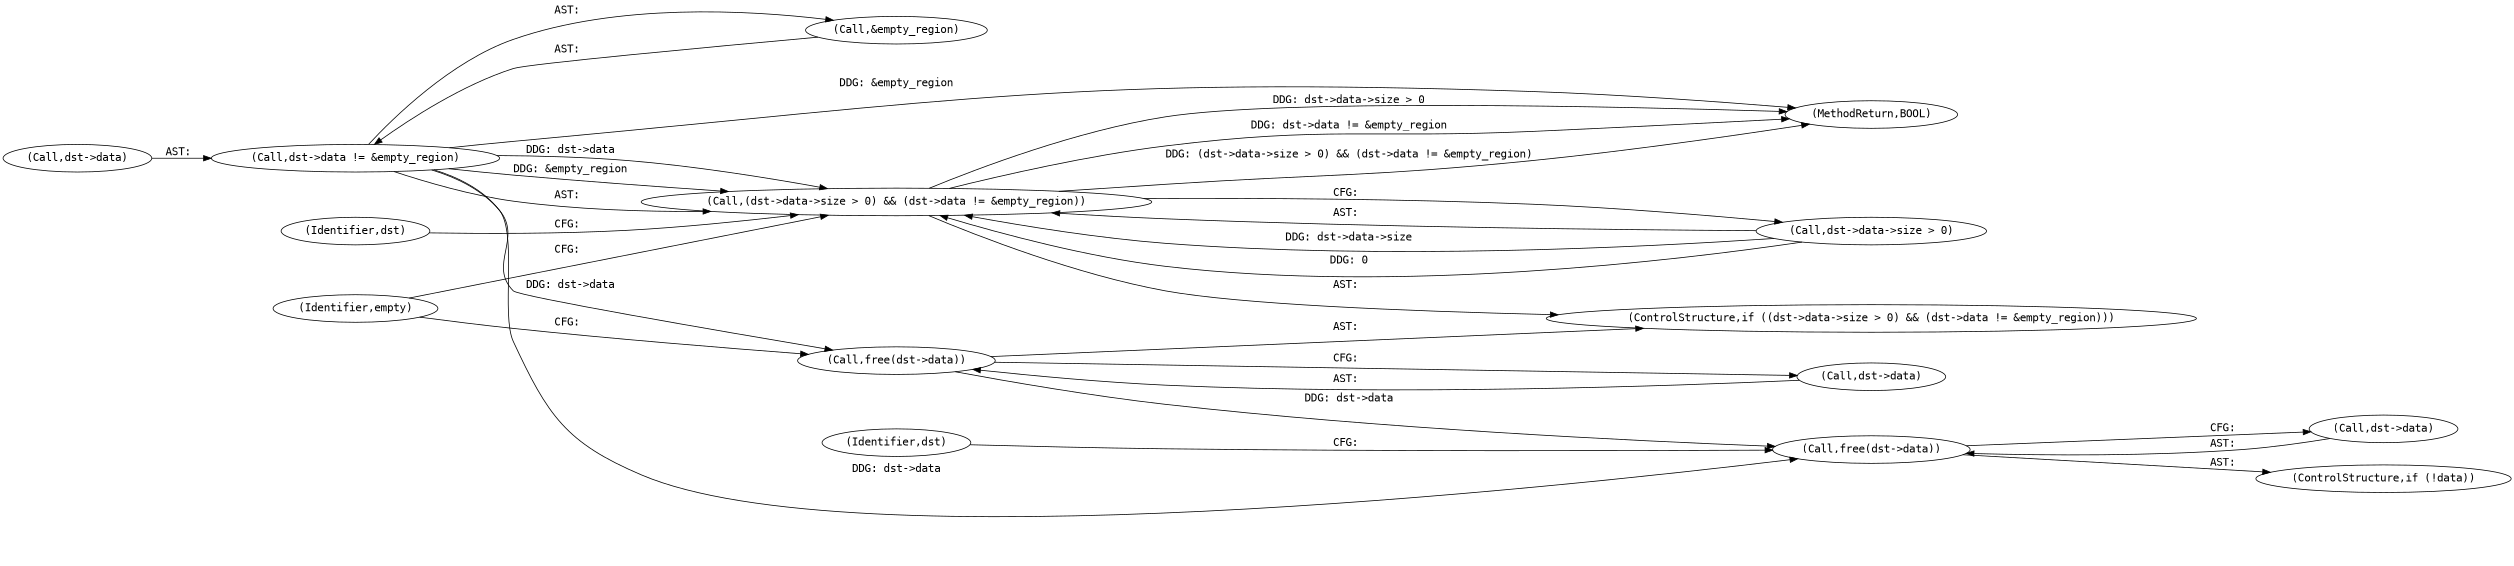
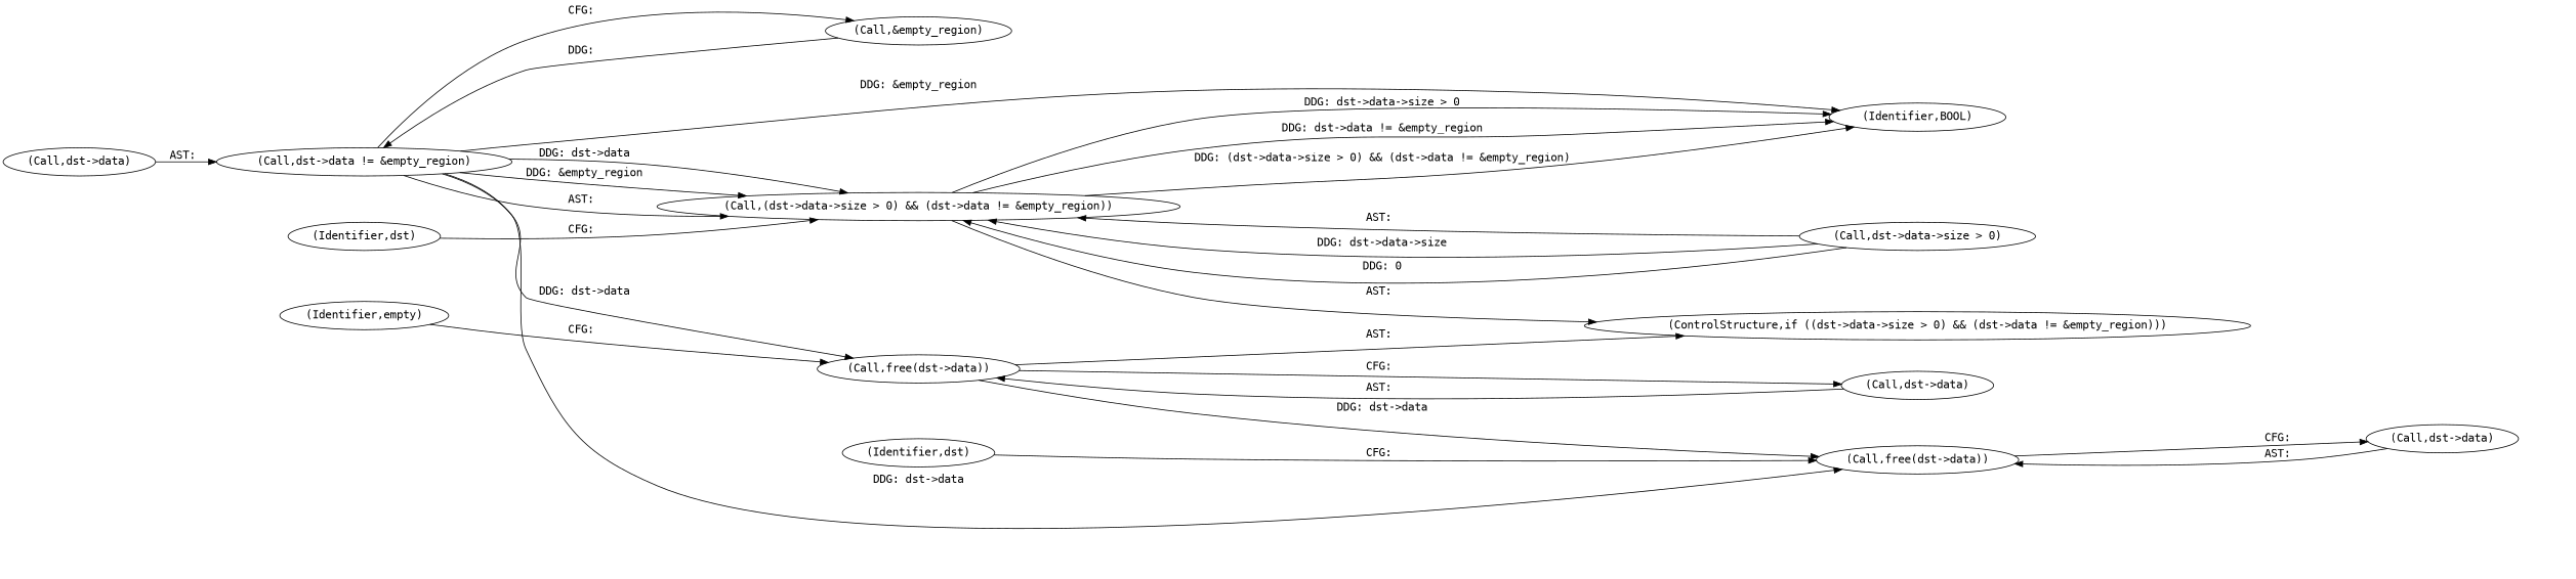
  digraph {
    fontname="DejaVu Sans Mono"
    rankdir=LR
    node [fontname="DejaVu Sans Mono"]
    edge [fontname="DejaVu Sans Mono"]
    n1 [label="(Call,dst->data != &empty_region)"]
    n2 [label="(Call,(dst->data->size > 0) && (dst->data != &empty_region))"]
    n3 [label="(Call,free(dst->data))"]
    n4 [label="(Call,free(dst->data))"]
-   n5 [label="(MethodReturn,BOOL)"]
+   n5 [label="(Identifier,BOOL)"]
    n6 [label="(Call,&empty_region)"]
    n7 [label="(ControlStructure,if ((dst->data->size > 0) && (dst->data != &empty_region)))"]
    n8 [label="(Call,dst->data->size > 0)"]
    n9 [label="(Call,dst->data)"]
    n10 [label="(Call,dst->data)"]
-   n11 [label="(ControlStructure,if (!data))"]
    n12 [label="(Identifier,dst)"]
    n13 [label="(Identifier,dst)"]
    n14 [label="(Identifier,empty)"]
    n15 [label="(Call,dst->data)"]
    n1 -> n2 [label="AST: "]
    n1 -> n2 [label="DDG: dst->data"]
    n1 -> n2 [label="DDG: &empty_region"]
    n1 -> n3 [label="DDG: dst->data"]
    n1 -> n4 [label="DDG: dst->data"]
    n1 -> n5 [label="DDG: &empty_region"]
-   n1 -> n6 [label="AST: "]
+   n1 -> n6 [label="CFG: "]
    n2 -> n5 [label="DDG: dst->data->size > 0"]
    n2 -> n5 [label="DDG: dst->data != &empty_region"]
    n2 -> n5 [label="DDG: (dst->data->size > 0) && (dst->data != &empty_region)"]
    n2 -> n7 [label="AST: "]
-   n2 -> n8 [label="CFG: "]
    n3 -> n4 [label="DDG: dst->data"]
    n3 -> n7 [label="AST: "]
    n3 -> n9 [label="CFG: "]
    n4 -> n10 [label="CFG: "]
-   n4 -> n11 [label="AST: "]
-   n6 -> n1 [label="AST: "]
+   n6 -> n1 [label="DDG: "]
    n8 -> n2 [label="AST: "]
    n8 -> n2 [label="DDG: dst->data->size"]
    n8 -> n2 [label="DDG: 0"]
    n9 -> n3 [label="AST: "]
    n10 -> n4 [label="AST: "]
    n12 -> n2 [label="CFG: "]
    n13 -> n4 [label="CFG: "]
-   n14 -> n2 [label="CFG: "]
    n14 -> n3 [label="CFG: "]
    n15 -> n1 [label="AST: "]
  }
